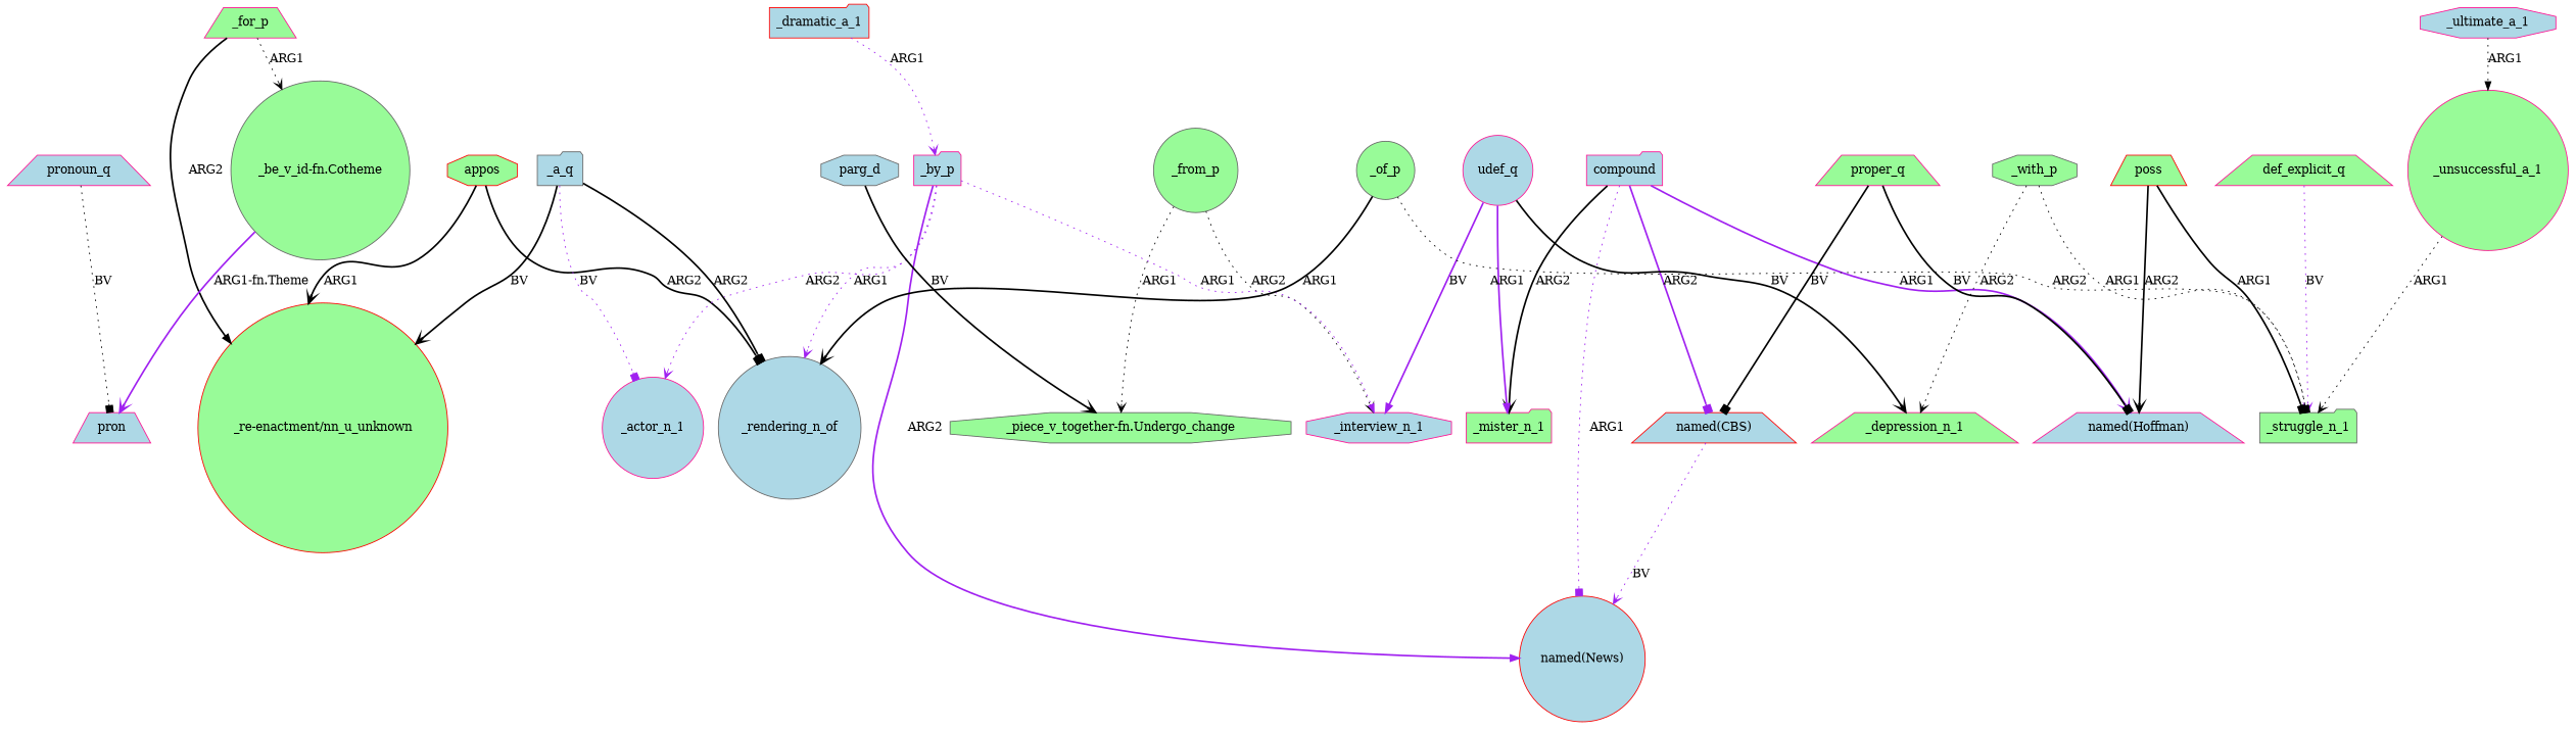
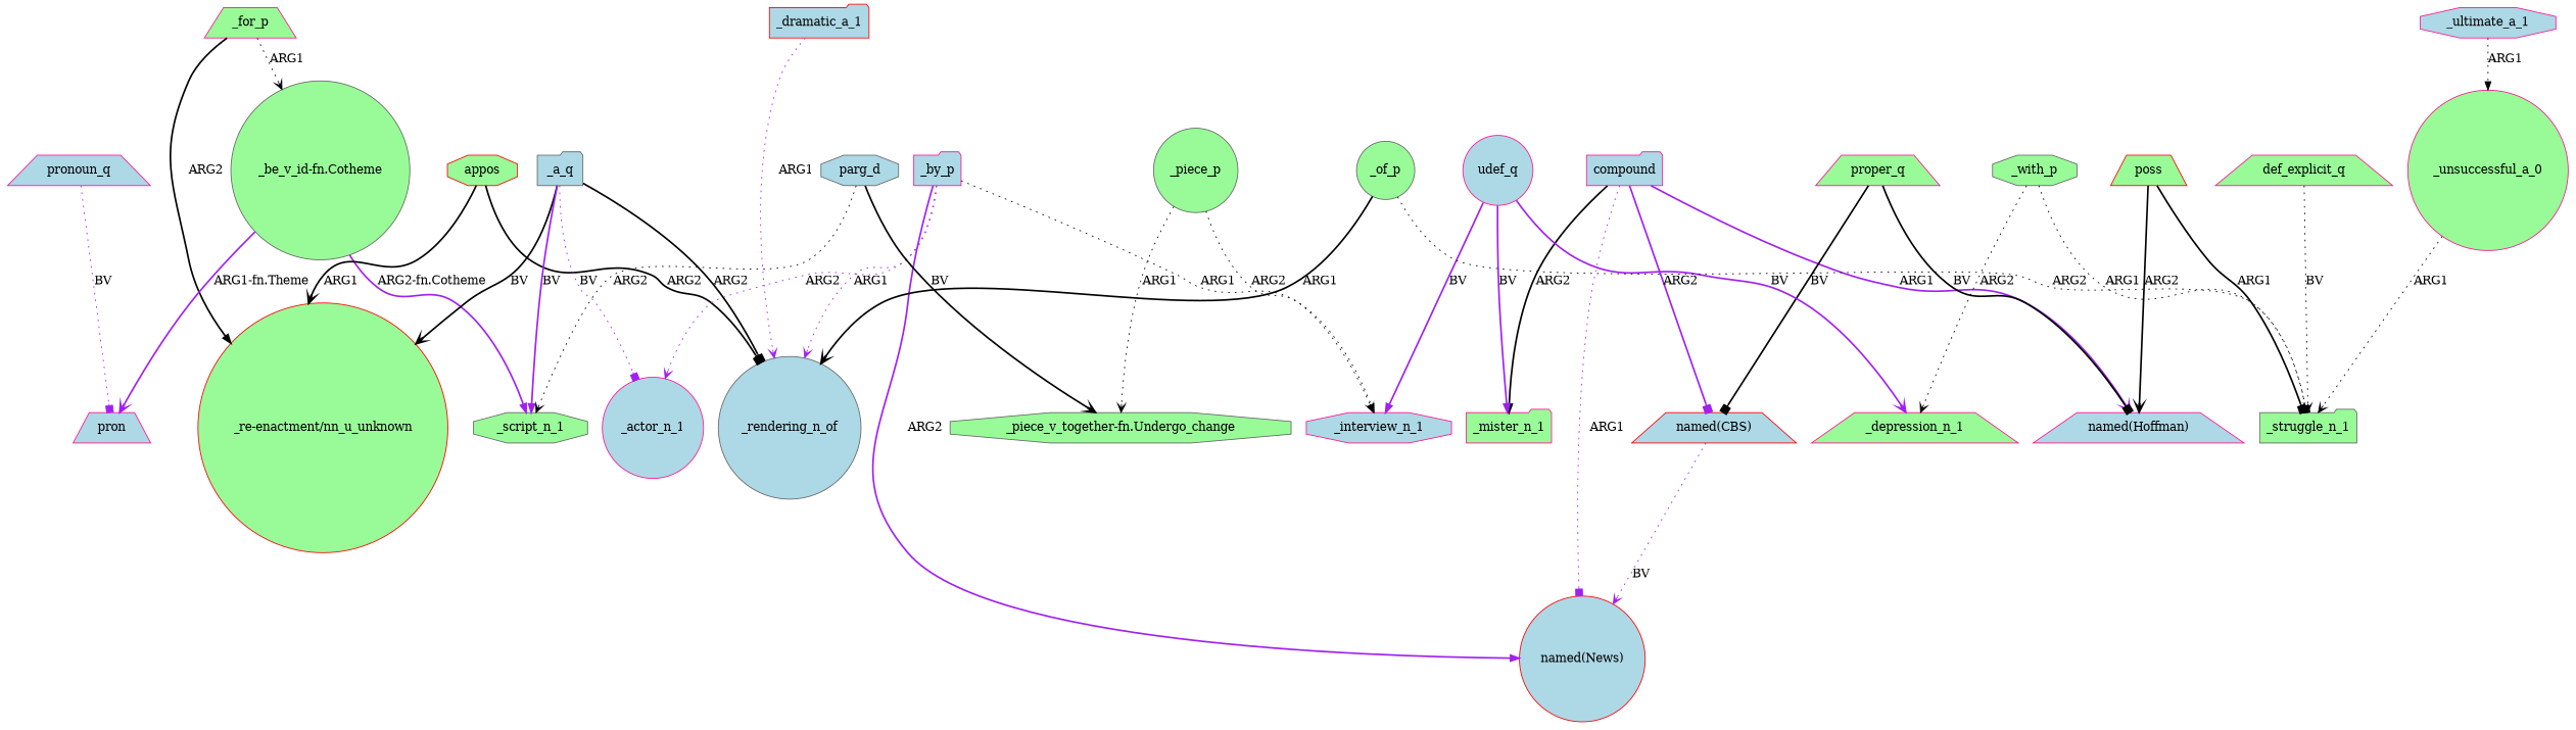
  digraph {
    node [color=deeppink fillcolor=palegreen shape=circle style=filled]
    edge [arrowhead=vee color=black style=bold]
    "_re-enactment/nn_u_unknown" [color=red]
    _for_p [shape=trapezium]
    "_be_v_id-fn.Cotheme" [color=gray40]
+   _script_n_1 [color=gray40 shape=octagon]
    pron [fillcolor=lightblue shape=trapezium]
    appos [color=red shape=octagon]
    _rendering_n_of [color=gray40 fillcolor=lightblue]
    compound [fillcolor=lightblue shape=folder]
    _mister_n_1 [shape=folder]
    "named(Hoffman)" [fillcolor=lightblue shape=trapezium]
    "named(News)" [color=red fillcolor=lightblue]
    "named(CBS)" [color=red fillcolor=lightblue shape=trapezium]
-   _from_p [color=gray40]
+   _from_p [color=gray40 label=_piece_p]
    _interview_n_1 [fillcolor=lightblue shape=octagon]
    "_piece_v_together-fn.Undergo_change" [color=gray40 shape=octagon]
    proper_q [shape=trapezium]
    _dramatic_a_1 [color=red fillcolor=lightblue shape=folder]
    _by_p [fillcolor=lightblue shape=folder]
    _actor_n_1 [fillcolor=lightblue]
    _a_q [color=gray40 fillcolor=lightblue shape=folder]
    poss [color=red shape=trapezium]
    _struggle_n_1 [color=gray40 shape=folder]
    udef_q [fillcolor=lightblue]
    _depression_n_1 [shape=trapezium]
    def_explicit_q [shape=trapezium]
    parg_d [color=gray40 fillcolor=lightblue shape=octagon]
    pronoun_q [fillcolor=lightblue shape=trapezium]
    _with_p [color=gray40 shape=octagon]
-   _unsuccessful_a_1
+   _unsuccessful_a_1 [label=_unsuccessful_a_0]
    _of_p [color=gray40]
    _ultimate_a_1 [fillcolor=lightblue shape=octagon]
    _for_p -> "_re-enactment/nn_u_unknown" [arrowhead=normal label=ARG2]
    _for_p -> "_be_v_id-fn.Cotheme" [label=ARG1 style=dotted]
+   "_be_v_id-fn.Cotheme" -> _script_n_1 [arrowhead=normal color=purple label="ARG2-fn.Cotheme"]
    "_be_v_id-fn.Cotheme" -> pron [color=purple label="ARG1-fn.Theme"]
    appos -> "_re-enactment/nn_u_unknown" [label=ARG1]
    appos -> _rendering_n_of [arrowhead=box label=ARG2]
-   compound -> _mister_n_1 [label=ARG2]
+   compound -> _mister_n_1 [arrowhead=normal label=ARG2]
    compound -> "named(Hoffman)" [color=purple label=ARG1]
    compound -> "named(News)" [arrowhead=box color=purple label=ARG1 style=dotted]
    compound -> "named(CBS)" [arrowhead=box color=purple label=ARG2]
    "named(CBS)" -> "named(News)" [color=purple label=BV style=dotted]
    _from_p -> _interview_n_1 [label=ARG2 style=dotted]
    _from_p -> "_piece_v_together-fn.Undergo_change" [label=ARG1 style=dotted]
    proper_q -> "named(Hoffman)" [arrowhead=box label=BV]
    proper_q -> "named(CBS)" [arrowhead=box label=BV]
-   _dramatic_a_1 -> _by_p [color=purple label=ARG1 style=dotted]
+   _dramatic_a_1 -> _rendering_n_of [color=purple label=ARG1 style=dotted]
    _by_p -> _rendering_n_of [color=purple label=ARG1 style=dotted]
    _by_p -> "named(News)" [arrowhead=normal color=purple label=ARG2]
-   _by_p -> _interview_n_1 [arrowhead=normal color=purple label=ARG1 style=dotted]
+   _by_p -> _interview_n_1 [arrowhead=normal label=ARG1 style=dotted]
    _by_p -> _actor_n_1 [color=purple label=ARG2 style=dotted]
    _a_q -> "_re-enactment/nn_u_unknown" [label=BV]
+   _a_q -> _script_n_1 [arrowhead=normal color=purple label=BV]
    _a_q -> _rendering_n_of [arrowhead=box label=ARG2]
    _a_q -> _actor_n_1 [arrowhead=box color=purple label=BV style=dotted]
    poss -> "named(Hoffman)" [label=ARG2]
    poss -> _struggle_n_1 [arrowhead=box label=ARG1]
-   udef_q -> _mister_n_1 [arrowhead=normal color=purple label=ARG1]
+   udef_q -> _mister_n_1 [arrowhead=normal color=purple label=BV]
    udef_q -> _interview_n_1 [arrowhead=normal color=purple label=BV]
-   udef_q -> _depression_n_1 [label=BV]
-   def_explicit_q -> _struggle_n_1 [color=purple label=BV style=dotted]
+   udef_q -> _depression_n_1 [color=purple label=BV]
+   def_explicit_q -> _struggle_n_1 [label=BV style=dotted]
+   parg_d -> _script_n_1 [label=ARG2 style=dotted]
    parg_d -> "_piece_v_together-fn.Undergo_change" [label=BV]
-   pronoun_q -> pron [arrowhead=box label=BV style=dotted]
+   pronoun_q -> pron [arrowhead=box color=purple label=BV style=dotted]
    _with_p -> _struggle_n_1 [arrowhead=box label=ARG1 style=dotted]
    _with_p -> _depression_n_1 [label=ARG2 style=dotted]
    _unsuccessful_a_1 -> _struggle_n_1 [label=ARG1 style=dotted]
    _of_p -> _rendering_n_of [label=ARG1]
    _of_p -> _struggle_n_1 [arrowhead=box label=ARG2 style=dotted]
    _ultimate_a_1 -> _unsuccessful_a_1 [arrowhead=normal label=ARG1 style=dotted]
  }
